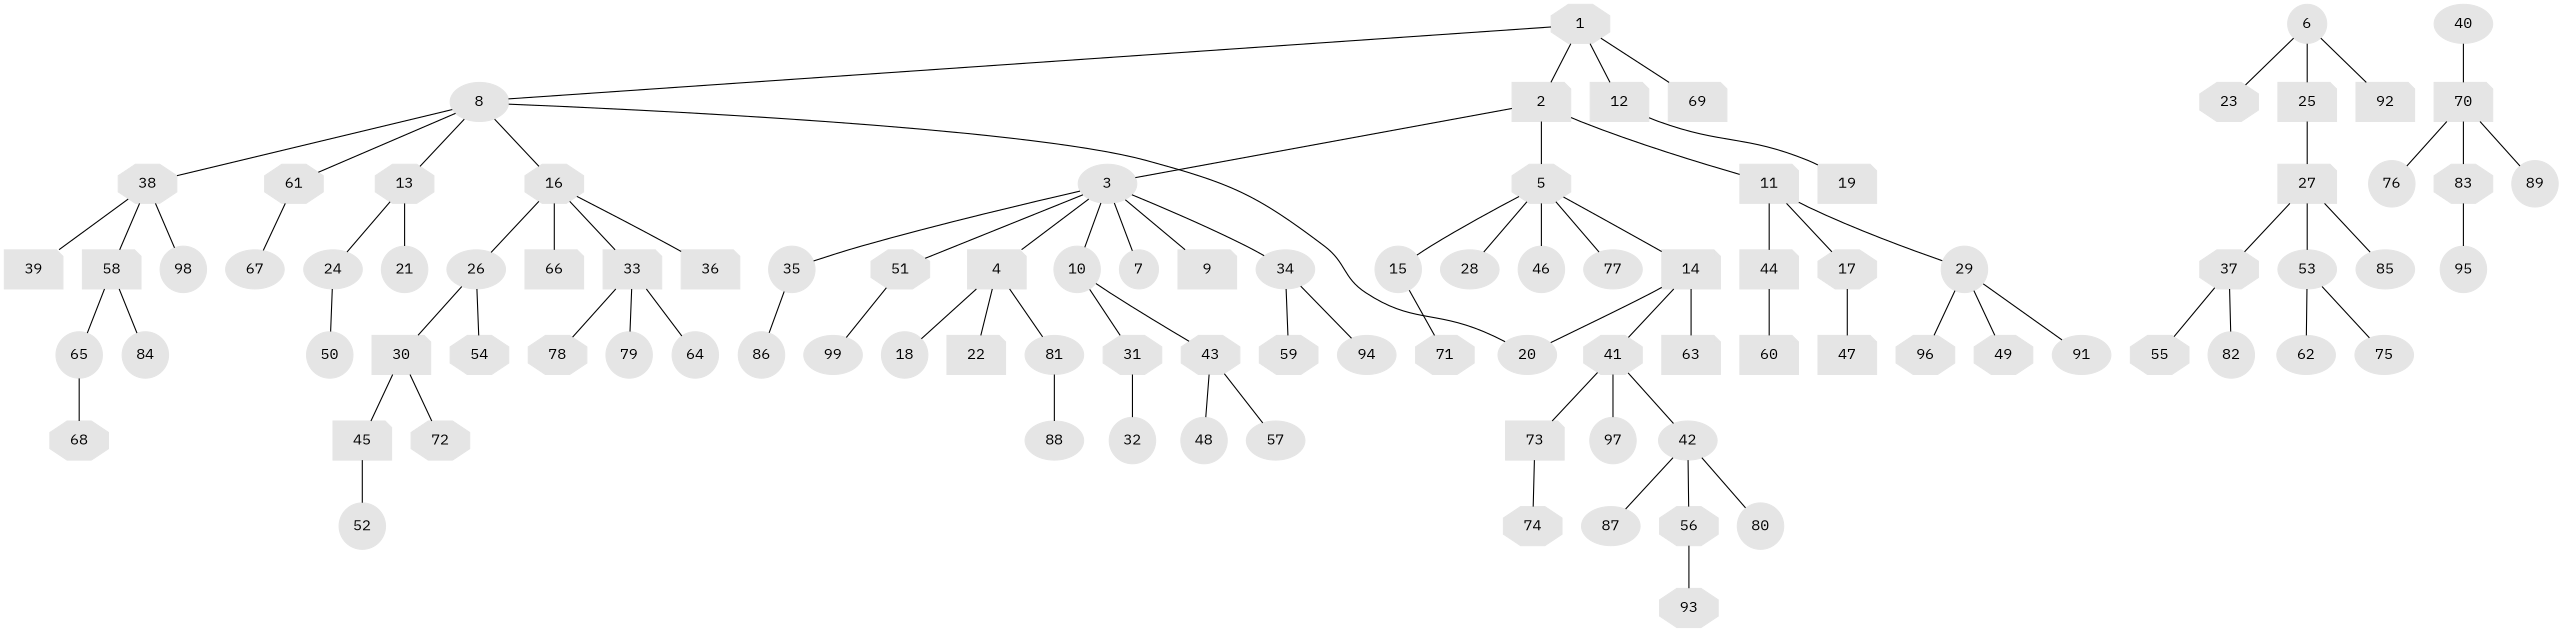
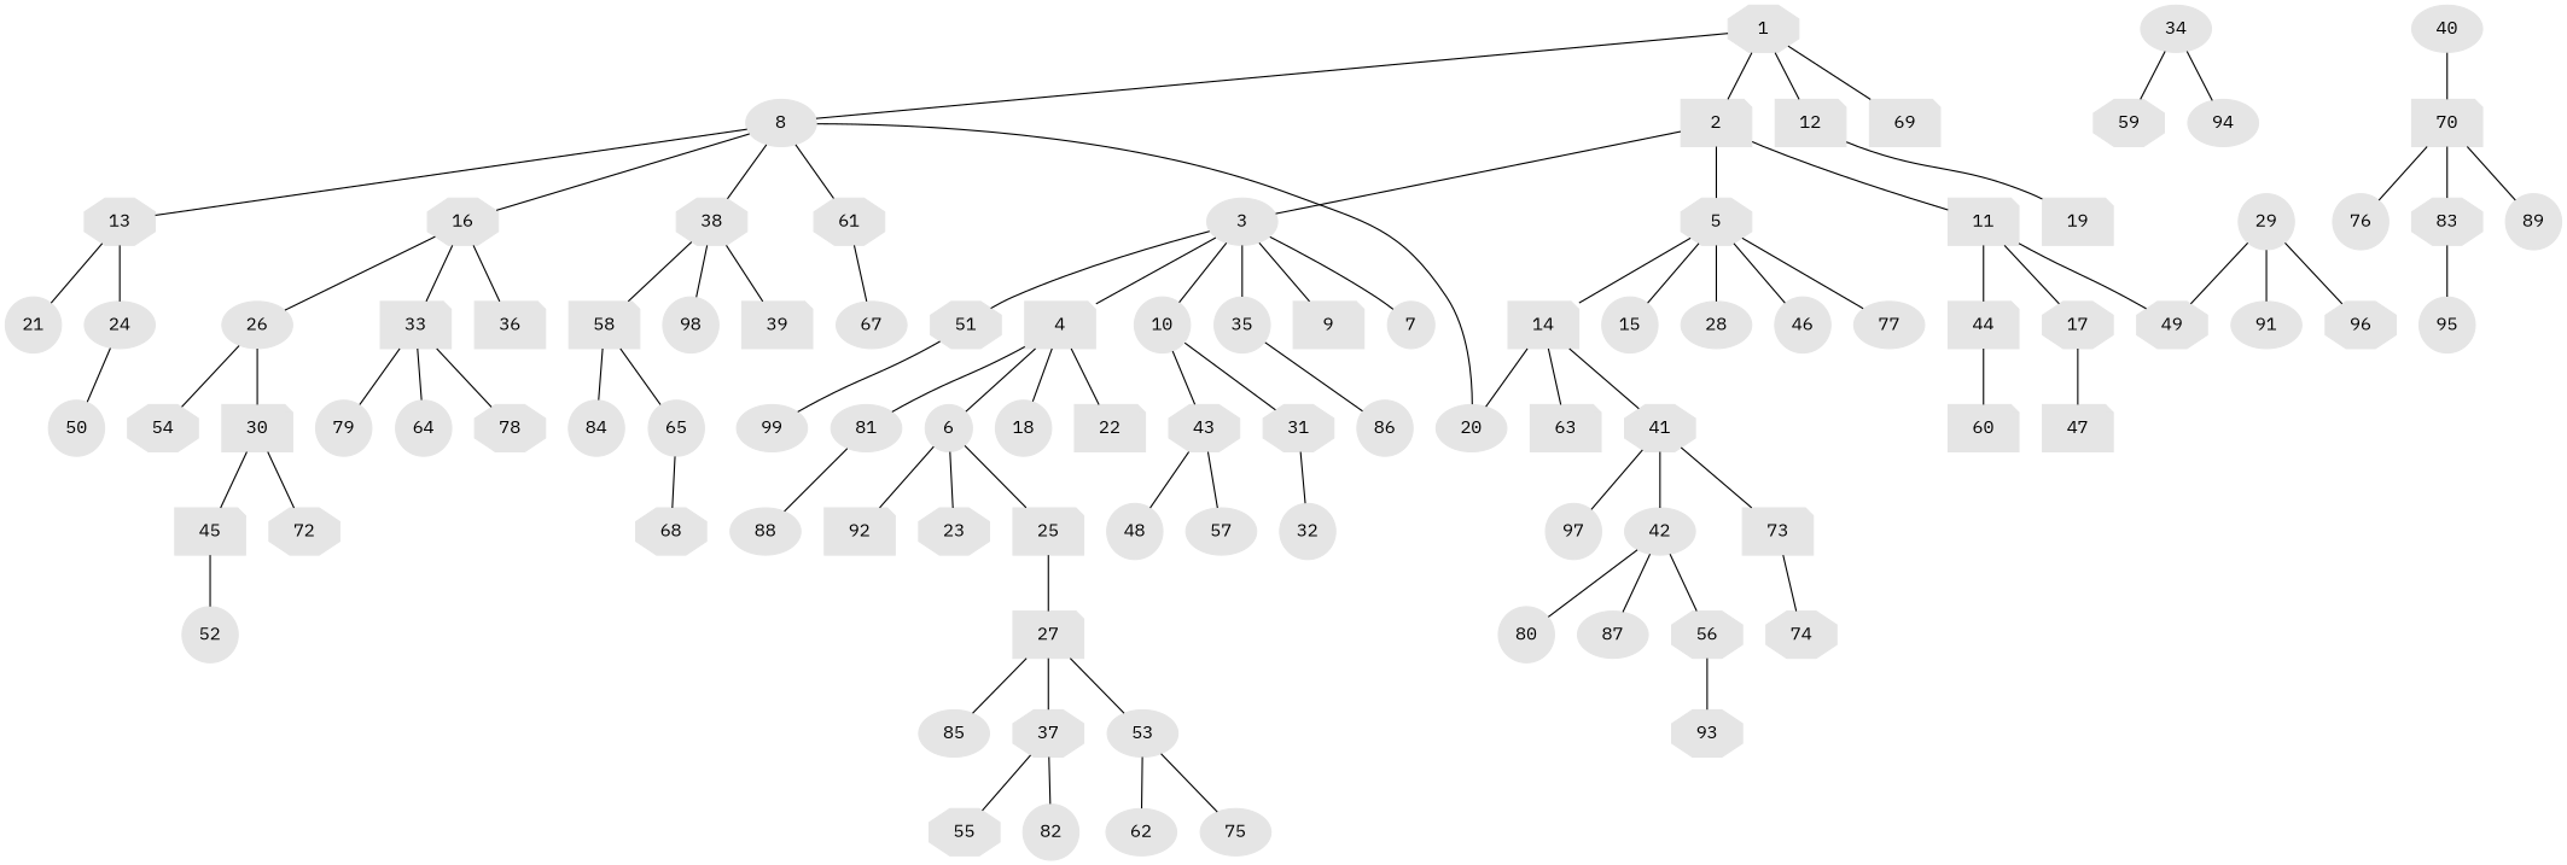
  graph {
    fontname="IBM Plex Mono"
    node [color=gray90 fontname="IBM Plex Mono" shape=octagon style=filled]
    edge [fontname="IBM Plex Mono"]
    2 [shape=note]
    1
    8 [shape=ellipse]
    12 [shape=note]
    69 [shape=note]
    3 [shape=ellipse]
    5
    11 [shape=note]
    13
    16
    20 [shape=ellipse]
    38
    61
    19 [shape=note]
    4 [shape=note]
    7 [shape=circle]
    9 [shape=note]
    10 [shape=circle]
    34 [shape=ellipse]
    35 [shape=circle]
    51
    14 [shape=note]
    15 [shape=circle]
    28 [shape=ellipse]
    46 [shape=circle]
    77 [shape=ellipse]
    17
    29 [shape=circle]
    44 [shape=note]
    6 [shape=circle]
    18 [shape=circle]
    22 [shape=note]
    81 [shape=ellipse]
    31
    43
    59
    94 [shape=ellipse]
    86 [shape=circle]
    n39 [label=99 shape=ellipse]
    23
    25 [shape=note]
    92 [shape=note]
    88 [shape=ellipse]
    41
    63 [shape=note]
-   71
    27 [shape=note]
    21 [shape=circle]
    24 [shape=ellipse]
    26 [shape=ellipse]
    33 [shape=note]
    36 [shape=note]
-   66 [shape=note]
    39 [shape=note]
    58 [shape=note]
    98 [shape=circle]
    67 [shape=ellipse]
    32 [shape=circle]
    48 [shape=circle]
    57 [shape=ellipse]
    47 [shape=note]
    49
    91 [shape=ellipse]
    96
    60 [shape=note]
    50 [shape=circle]
    42 [shape=ellipse]
    73 [shape=note]
    97 [shape=circle]
    30 [shape=note]
    54
    64 [shape=circle]
    78
    79 [shape=circle]
    37
    53 [shape=ellipse]
    85 [shape=ellipse]
    45 [shape=note]
    72
    55
    82 [shape=circle]
    62 [shape=ellipse]
    75 [shape=ellipse]
    52 [shape=circle]
    65 [shape=circle]
    84 [shape=circle]
    40 [shape=ellipse]
    70 [shape=note]
    76 [shape=circle]
    83
    89 [shape=circle]
    56
    80 [shape=circle]
    87 [shape=ellipse]
    74
    93
    68
    95 [shape=circle]
    2 -- 3
    2 -- 5
    2 -- 11
    1 -- 2
    1 -- 8
    1 -- 12
    1 -- 69
    8 -- 13
    8 -- 16
    8 -- 20
    8 -- 38
    8 -- 61
    12 -- 19
    3 -- 4
    3 -- 7
    3 -- 9
    3 -- 10
-   3 -- 34
    3 -- 35
    3 -- 51
    5 -- 14
    5 -- 15
    5 -- 28
    5 -- 46
    5 -- 77
    11 -- 17
-   11 -- 29
+   11 -- 49
    11 -- 44
    13 -- 21
    13 -- 24
    16 -- 26
    16 -- 33
    16 -- 36
-   16 -- 66
    38 -- 39
    38 -- 58
    38 -- 98
    61 -- 67
+   4 -- 6
    4 -- 18
    4 -- 22
    4 -- 81
    10 -- 31
    10 -- 43
    34 -- 59
    34 -- 94
    35 -- 86
    51 -- n39
    14 -- 20
    14 -- 41
    14 -- 63
-   15 -- 71
    17 -- 47
    29 -- 49
    29 -- 91
    29 -- 96
    44 -- 60
    6 -- 23
    6 -- 25
    6 -- 92
    81 -- 88
    31 -- 32
    43 -- 48
    43 -- 57
    25 -- 27
    41 -- 42
    41 -- 73
    41 -- 97
    27 -- 37
    27 -- 53
    27 -- 85
    24 -- 50
    26 -- 30
    26 -- 54
    33 -- 64
    33 -- 78
    33 -- 79
    58 -- 65
    58 -- 84
    42 -- 56
    42 -- 80
    42 -- 87
    73 -- 74
    30 -- 45
    30 -- 72
    37 -- 55
    37 -- 82
    53 -- 62
    53 -- 75
    45 -- 52
    65 -- 68
    40 -- 70
    70 -- 76
    70 -- 83
    70 -- 89
    83 -- 95
    56 -- 93
  }
